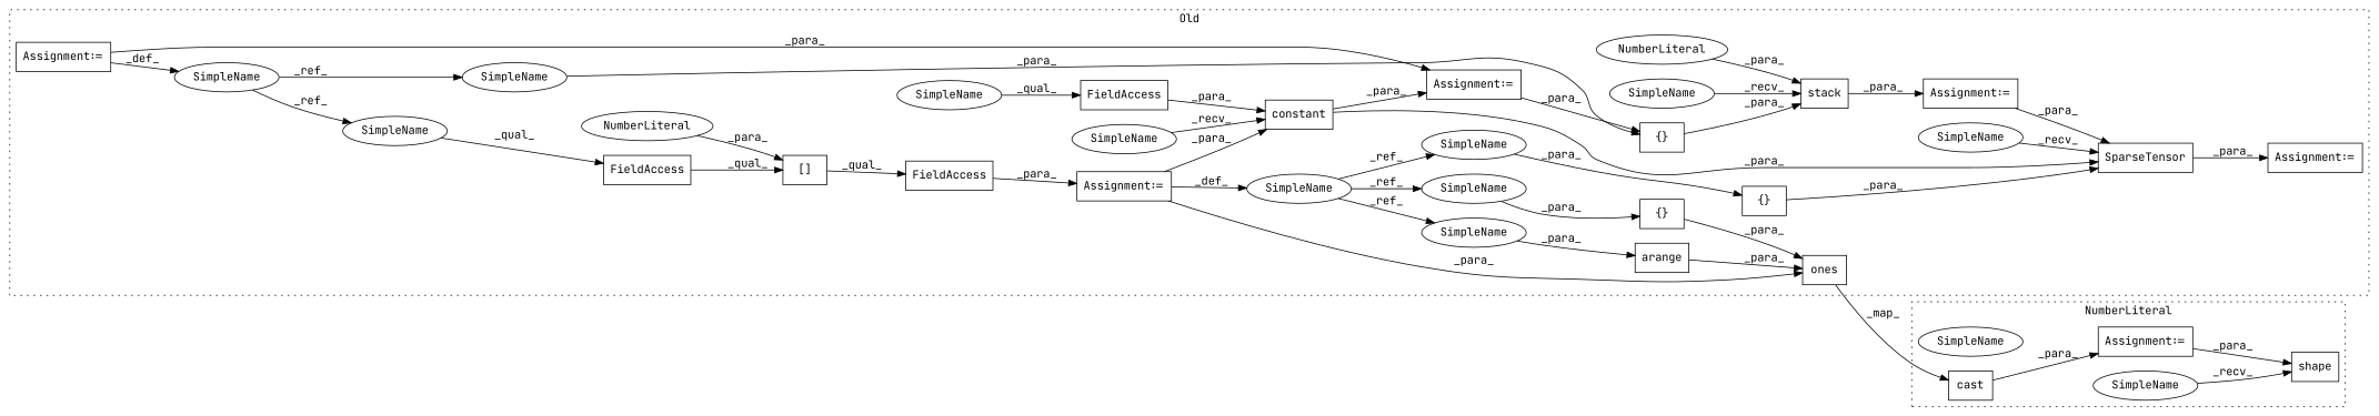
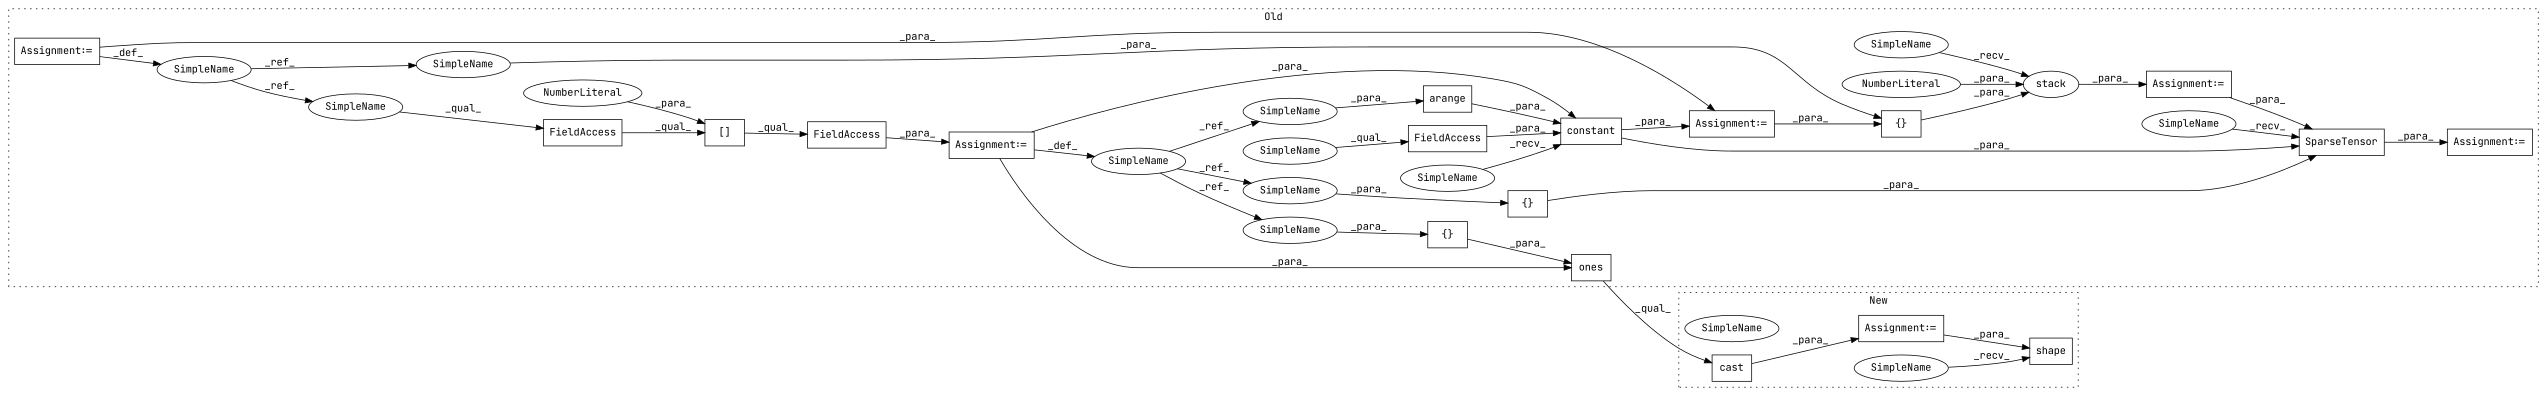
  digraph {
    fontname="JetBrains Mono"
    rankdir=LR
    node [a=42 fontname="JetBrains Mono" l=1 s=6135 shape=box]
    edge [fontname="JetBrains Mono"]
    n1 [a=32 l="7,1" label=arange s="6239,6254"]
    n2 [a=4 l="1,1" label="{}" s="6309,6326"]
-   n3 [a=32 l="6,1" label=stack s="6294,6329"]
+   n3 [a=32 l="6,1" label=stack s="6294,6329" shape=ellipse]
    n4 [a=34 label=NumberLiteral s=6328 shape=ellipse]
    n5 [a=32 l="9,1" label=constant s="6224,6272"]
    n6 [a=32 l="13,1" label=SparseTensor s="6355,6457"]
    n7 [a=4 l="1,1" label="{}" s="6397,6406"]
    n8 [a=22 l=16 label=FieldAccess s=6256]
    n9 [a=4 l="1,1" label="{}" s="6437,6456"]
    n10 [a=32 l="5,1" label=ones s="6383,6426"]
    n11 [l=8 label=SimpleName s=6126 shape=ellipse]
    n12 [a=7 label="Assignment:=" s=6134]
    n13 [a=22 l=27 label=FieldAccess]
    n14 [a=2 l="19,1" label="[]" s="6135,6155"]
    n15 [a=34 label=NumberLiteral s=6154 shape=ellipse]
    n16 [a=22 l=18 label=FieldAccess]
    n17 [a=7 label="Assignment:=" s=6212]
    n18 [a=7 label="Assignment:=" s=6343]
    n19 [a=7 label="Assignment:=" s=6282]
    n20 [l=12 label=SimpleName s=6074 shape=ellipse]
    n21 [a=7 l=12 label="Assignment:=" s=5772]
    n22 [l=8 label=SimpleName s=6438 shape=ellipse]
    n23 [l=8 label=SimpleName s=6246 shape=ellipse]
    n24 [l=8 label=SimpleName s=6398 shape=ellipse]
    n25 [l=12 label=SimpleName shape=ellipse]
    n26 [l=12 label=SimpleName s=6314 shape=ellipse]
    n27 [l=10 label=SimpleName s=6256 shape=ellipse]
    n28 [l=10 label=SimpleName s=6283 shape=ellipse]
    n29 [l=10 label=SimpleName s=6344 shape=ellipse]
    n30 [l=10 label=SimpleName s=6213 shape=ellipse]
    n31 [l=10 label=SimpleName s=6278 shape=ellipse]
    n32 [a=32 l="6,1" label=shape s="6289,6305"]
    n33 [a=32 l="5,1" label=cast s="6198,6232"]
    n34 [a=7 label="Assignment:=" s=6186]
    n35 [l=10 label=SimpleName s=6278 shape=ellipse]
    subgraph cluster_1 {
      label=Old
      style=dotted
      n1
      n2
      n3
      n4
      n5
      n6
      n7
      n8
      n9
      n10
      n11
      n12
      n13
      n14
      n15
      n16
      n17
      n18
      n19
      n20
      n21
      n22
      n23
      n24
      n25
      n26
      n27
      n28
      n29
      n30
    }
    subgraph cluster_2 {
-     label=NumberLiteral
+     label=New
      style=dotted
      n31
      n32
      n33
      n34
      n35
    }
-   n1 -> n10 [label=_para_]
+   n1 -> n5 [label=_para_]
    n2 -> n3 [label=_para_]
    n3 -> n19 [label=_para_]
    n4 -> n3 [label=_para_]
    n5 -> n6 [label=_para_]
    n5 -> n17 [label=_para_]
    n6 -> n18 [label=_para_]
    n7 -> n10 [label=_para_]
    n8 -> n5 [label=_para_]
    n9 -> n6 [label=_para_]
-   n10 -> n33 [label=_map_]
+   n10 -> n33 [label=_qual_]
    n11 -> n22 [label=_ref_]
    n11 -> n23 [label=_ref_]
    n11 -> n24 [label=_ref_]
    n12 -> n5 [label=_para_]
    n12 -> n10 [label=_para_]
    n12 -> n11 [label=_def_]
    n13 -> n12 [label=_para_]
    n14 -> n13 [label=_qual_]
    n15 -> n14 [label=_para_]
    n16 -> n14 [label=_qual_]
    n17 -> n2 [label=_para_]
    n19 -> n6 [label=_para_]
    n20 -> n25 [label=_ref_]
    n20 -> n26 [label=_ref_]
    n21 -> n17 [label=_para_]
    n21 -> n20 [label=_def_]
    n22 -> n9 [label=_para_]
    n23 -> n1 [label=_para_]
    n24 -> n7 [label=_para_]
    n25 -> n16 [label=_qual_]
    n26 -> n2 [label=_para_]
    n27 -> n8 [label=_qual_]
    n28 -> n3 [label=_recv_]
    n29 -> n6 [label=_recv_]
    n30 -> n5 [label=_recv_]
    n33 -> n34 [label=_para_]
    n34 -> n32 [label=_para_]
    n35 -> n32 [label=_recv_]
  }
